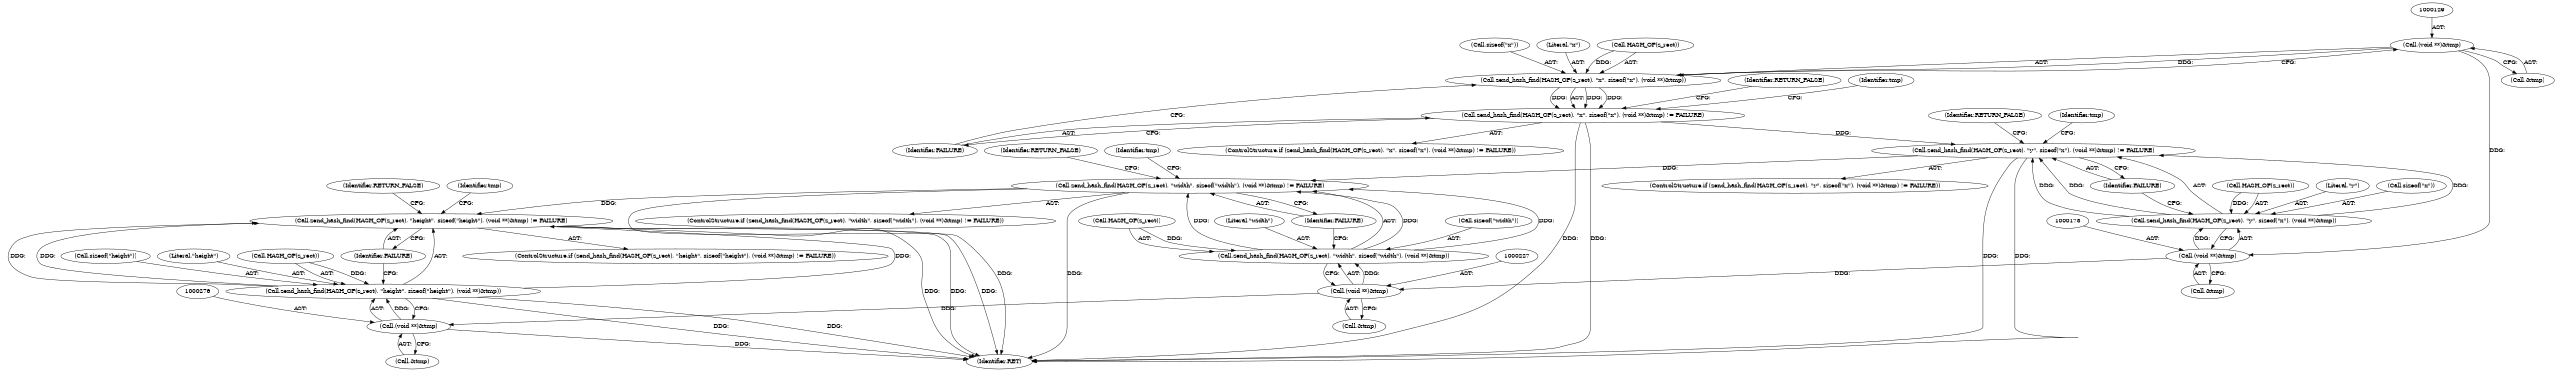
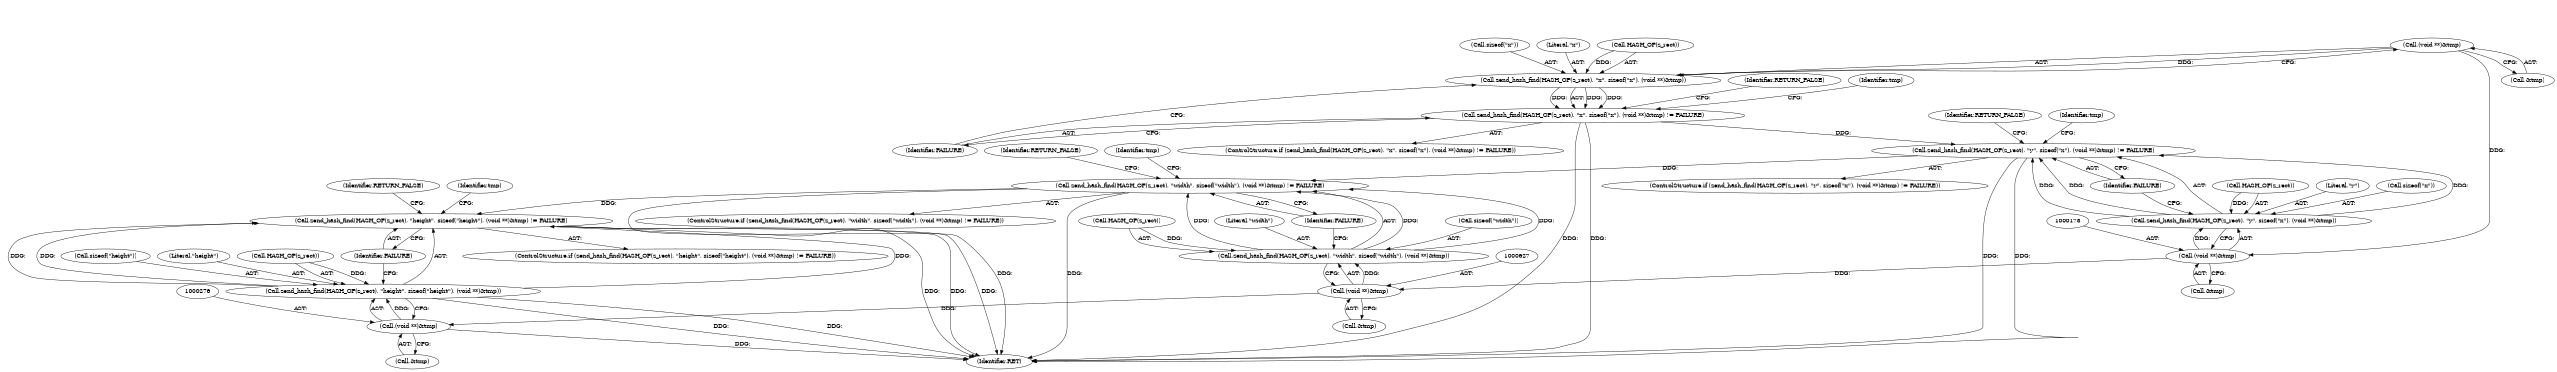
  digraph {
    n1 [label="(Call,(void **)&tmp)"]
    n2 [label="(Call,zend_hash_find(HASH_OF(z_rect), \"x\", sizeof(\"x\"), (void **)&tmp))"]
    n3 [label="(Call,(void **)&tmp)"]
    n4 [label="(Call,&tmp)"]
    n5 [label="(Call,zend_hash_find(HASH_OF(z_rect), \"x\", sizeof(\"x\"), (void **)&tmp) != FAILURE)"]
    n6 [label="(Call,zend_hash_find(HASH_OF(z_rect), \"y\", sizeof(\"x\"), (void **)&tmp))"]
    n7 [label="(Call,(void **)&tmp)"]
    n8 [label="(Call,&tmp)"]
    n9 [label="(Call,zend_hash_find(HASH_OF(z_rect), \"y\", sizeof(\"x\"), (void **)&tmp) != FAILURE)"]
    n10 [label="(ControlStructure,if (zend_hash_find(HASH_OF(z_rect), \"x\", sizeof(\"x\"), (void **)&tmp) != FAILURE))"]
    n11 [label="(Identifier,RET)"]
    n12 [label="(Identifier,FAILURE)"]
    n13 [label="(Call,zend_hash_find(HASH_OF(z_rect), \"width\", sizeof(\"width\"), (void **)&tmp) != FAILURE)"]
    n14 [label="(Identifier,FAILURE)"]
    n15 [label="(ControlStructure,if (zend_hash_find(HASH_OF(z_rect), \"y\", sizeof(\"x\"), (void **)&tmp) != FAILURE))"]
    n16 [label="(Call,zend_hash_find(HASH_OF(z_rect), \"height\", sizeof(\"height\"), (void **)&tmp) != FAILURE)"]
    n17 [label="(Identifier,FAILURE)"]
    n18 [label="(ControlStructure,if (zend_hash_find(HASH_OF(z_rect), \"width\", sizeof(\"width\"), (void **)&tmp) != FAILURE))"]
    n19 [label="(Identifier,FAILURE)"]
    n20 [label="(ControlStructure,if (zend_hash_find(HASH_OF(z_rect), \"height\", sizeof(\"height\"), (void **)&tmp) != FAILURE))"]
    n21 [label="(Call,zend_hash_find(HASH_OF(z_rect), \"width\", sizeof(\"width\"), (void **)&tmp))"]
    n22 [label="(Call,zend_hash_find(HASH_OF(z_rect), \"height\", sizeof(\"height\"), (void **)&tmp))"]
    n23 [label="(Call,(void **)&tmp)"]
    n24 [label="(Call,&tmp)"]
    n25 [label="(Call,&tmp)"]
    n26 [label="(Literal,\"x\")"]
    n27 [label="(Identifier,tmp)"]
    n28 [label="(Identifier,RETURN_FALSE)"]
    n29 [label="(Call,HASH_OF(z_rect))"]
    n30 [label="(Literal,\"width\")"]
    n31 [label="(Identifier,RETURN_FALSE)"]
    n32 [label="(Call,HASH_OF(z_rect))"]
    n33 [label="(Literal,\"y\")"]
    n34 [label="(Identifier,tmp)"]
    n35 [label="(Call,HASH_OF(z_rect))"]
    n36 [label="(Identifier,tmp)"]
    n37 [label="(Identifier,tmp)"]
    n38 [label="(Identifier,RETURN_FALSE)"]
    n39 [label="(Literal,\"height\")"]
    n40 [label="(Call,sizeof(\"x\"))"]
    n41 [label="(Call,HASH_OF(z_rect))"]
    n42 [label="(Call,sizeof(\"width\"))"]
    n43 [label="(Identifier,RETURN_FALSE)"]
    n44 [label="(Call,sizeof(\"height\"))"]
    n45 [label="(Call,sizeof(\"x\"))"]
-   1000129
    1000178
-   1000227
+   1000227 [label=1000627]
    1000276
    n1 -> n2 [label="AST: "]
    n1 -> n2 [label="DDG: "]
    n1 -> n3 [label="DDG: "]
    n1 -> n4 [label="CFG: "]
    n2 -> n1 [label="CFG: "]
    n2 -> n5 [label="AST: "]
    n2 -> n5 [label="DDG: "]
    n2 -> n5 [label="DDG: "]
    n2 -> n5 [label="DDG: "]
    n3 -> n6 [label="AST: "]
    n3 -> n6 [label="DDG: "]
    n3 -> n7 [label="DDG: "]
    n3 -> n8 [label="CFG: "]
    n4 -> n1 [label="AST: "]
    n5 -> n9 [label="DDG: "]
    n5 -> n10 [label="AST: "]
    n5 -> n11 [label="DDG: "]
    n5 -> n11 [label="DDG: "]
    n5 -> n12 [label="CFG: "]
    n6 -> n3 [label="CFG: "]
    n6 -> n9 [label="AST: "]
    n6 -> n9 [label="DDG: "]
    n6 -> n9 [label="DDG: "]
    n6 -> n9 [label="DDG: "]
    n7 -> n21 [label="AST: "]
    n7 -> n21 [label="DDG: "]
    n7 -> n23 [label="DDG: "]
    n7 -> n24 [label="CFG: "]
    n8 -> n3 [label="AST: "]
    n9 -> n11 [label="DDG: "]
    n9 -> n11 [label="DDG: "]
    n9 -> n13 [label="DDG: "]
    n9 -> n14 [label="CFG: "]
    n9 -> n15 [label="AST: "]
    n12 -> n2 [label="CFG: "]
    n12 -> n5 [label="AST: "]
    n13 -> n11 [label="DDG: "]
    n13 -> n11 [label="DDG: "]
    n13 -> n16 [label="DDG: "]
    n13 -> n17 [label="CFG: "]
    n13 -> n18 [label="AST: "]
    n14 -> n6 [label="CFG: "]
    n14 -> n9 [label="AST: "]
    n16 -> n11 [label="DDG: "]
    n16 -> n11 [label="DDG: "]
    n16 -> n11 [label="DDG: "]
    n16 -> n19 [label="CFG: "]
    n16 -> n20 [label="AST: "]
    n17 -> n13 [label="AST: "]
    n17 -> n21 [label="CFG: "]
    n19 -> n16 [label="AST: "]
    n19 -> n22 [label="CFG: "]
    n21 -> n7 [label="CFG: "]
    n21 -> n13 [label="AST: "]
    n21 -> n13 [label="DDG: "]
    n21 -> n13 [label="DDG: "]
    n21 -> n13 [label="DDG: "]
    n22 -> n11 [label="DDG: "]
    n22 -> n11 [label="DDG: "]
    n22 -> n16 [label="AST: "]
    n22 -> n16 [label="DDG: "]
    n22 -> n16 [label="DDG: "]
    n22 -> n16 [label="DDG: "]
    n22 -> n23 [label="CFG: "]
    n23 -> n11 [label="DDG: "]
    n23 -> n22 [label="AST: "]
    n23 -> n22 [label="DDG: "]
    n23 -> n25 [label="CFG: "]
    n24 -> n7 [label="AST: "]
    n25 -> n23 [label="AST: "]
    n26 -> n2 [label="AST: "]
    n27 -> n13 [label="CFG: "]
    n28 -> n16 [label="CFG: "]
    n29 -> n21 [label="AST: "]
    n29 -> n21 [label="DDG: "]
    n30 -> n21 [label="AST: "]
    n31 -> n13 [label="CFG: "]
    n32 -> n22 [label="AST: "]
    n32 -> n22 [label="DDG: "]
    n33 -> n6 [label="AST: "]
    n34 -> n16 [label="CFG: "]
    n35 -> n2 [label="AST: "]
    n35 -> n2 [label="DDG: "]
    n36 -> n9 [label="CFG: "]
    n37 -> n5 [label="CFG: "]
    n38 -> n5 [label="CFG: "]
    n39 -> n22 [label="AST: "]
    n40 -> n6 [label="AST: "]
    n41 -> n6 [label="AST: "]
    n41 -> n6 [label="DDG: "]
    n42 -> n21 [label="AST: "]
    n43 -> n9 [label="CFG: "]
    n44 -> n22 [label="AST: "]
    n45 -> n2 [label="AST: "]
-   1000129 -> n1 [label="AST: "]
    1000178 -> n3 [label="AST: "]
    1000227 -> n7 [label="AST: "]
    1000276 -> n23 [label="AST: "]
  }
